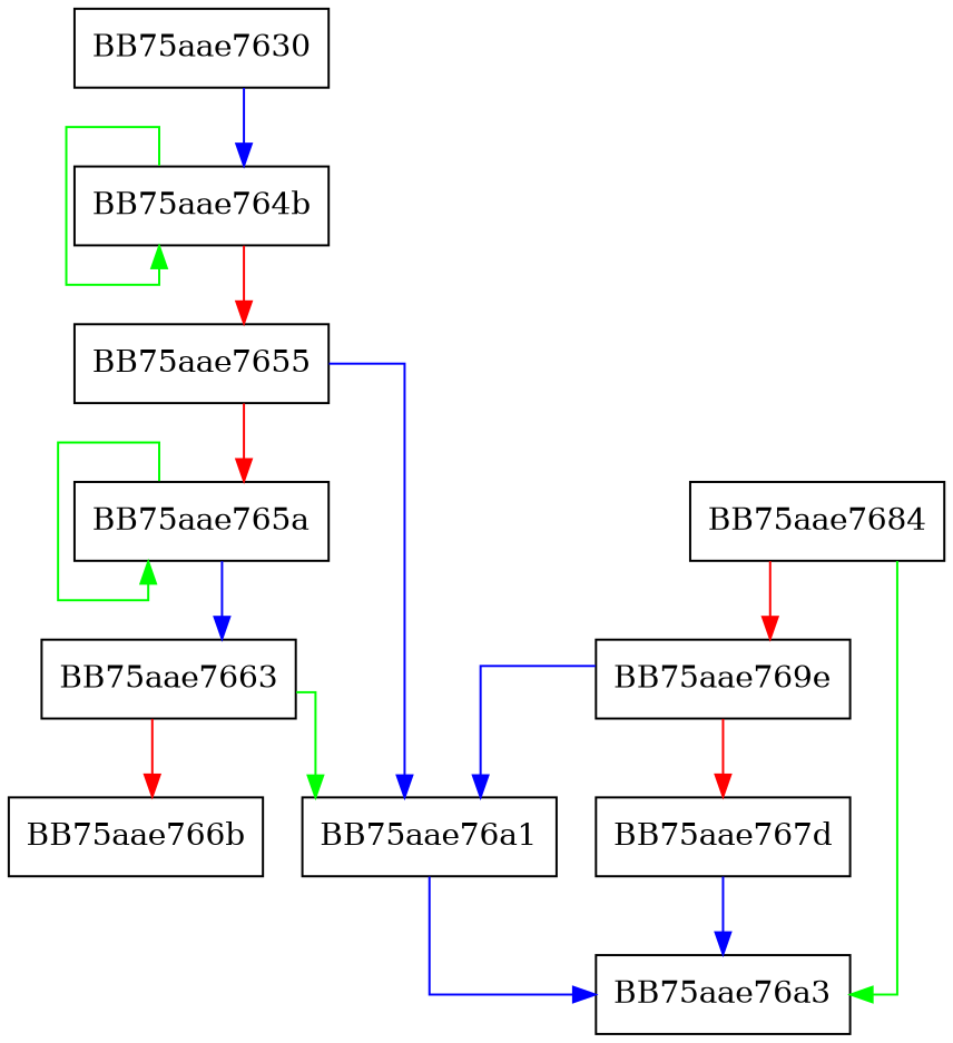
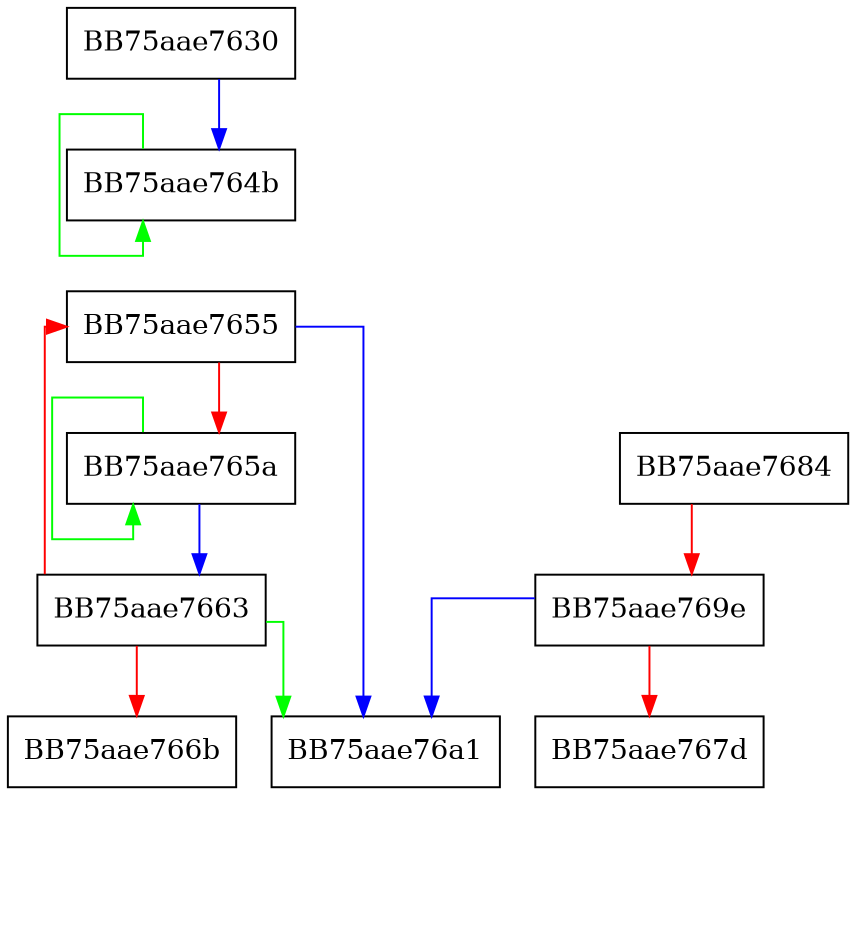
  digraph {
    splines=ortho
    node [shape=box]
    edge [color=blue]
    BB75aae7630
    BB75aae764b
    BB75aae7655
    BB75aae76a1
    BB75aae765a
-   BB75aae76a3
    BB75aae7663
    BB75aae766b
    BB75aae7684
    BB75aae769e
    BB75aae767d
    BB75aae7630 -> BB75aae764b
    BB75aae764b -> BB75aae764b [color=green]
-   BB75aae764b -> BB75aae7655 [color=red]
+   BB75aae7663 -> BB75aae7655 [color=red]
    BB75aae7655 -> BB75aae76a1
    BB75aae7655 -> BB75aae765a [color=red]
-   BB75aae76a1 -> BB75aae76a3
    BB75aae765a -> BB75aae765a [color=green]
    BB75aae765a -> BB75aae7663
    BB75aae7663 -> BB75aae76a1 [color=green]
    BB75aae7663 -> BB75aae766b [color=red]
-   BB75aae7684 -> BB75aae76a3 [color=green]
    BB75aae7684 -> BB75aae769e [color=red]
    BB75aae769e -> BB75aae76a1
    BB75aae769e -> BB75aae767d [color=red]
-   BB75aae767d -> BB75aae76a3
  }
